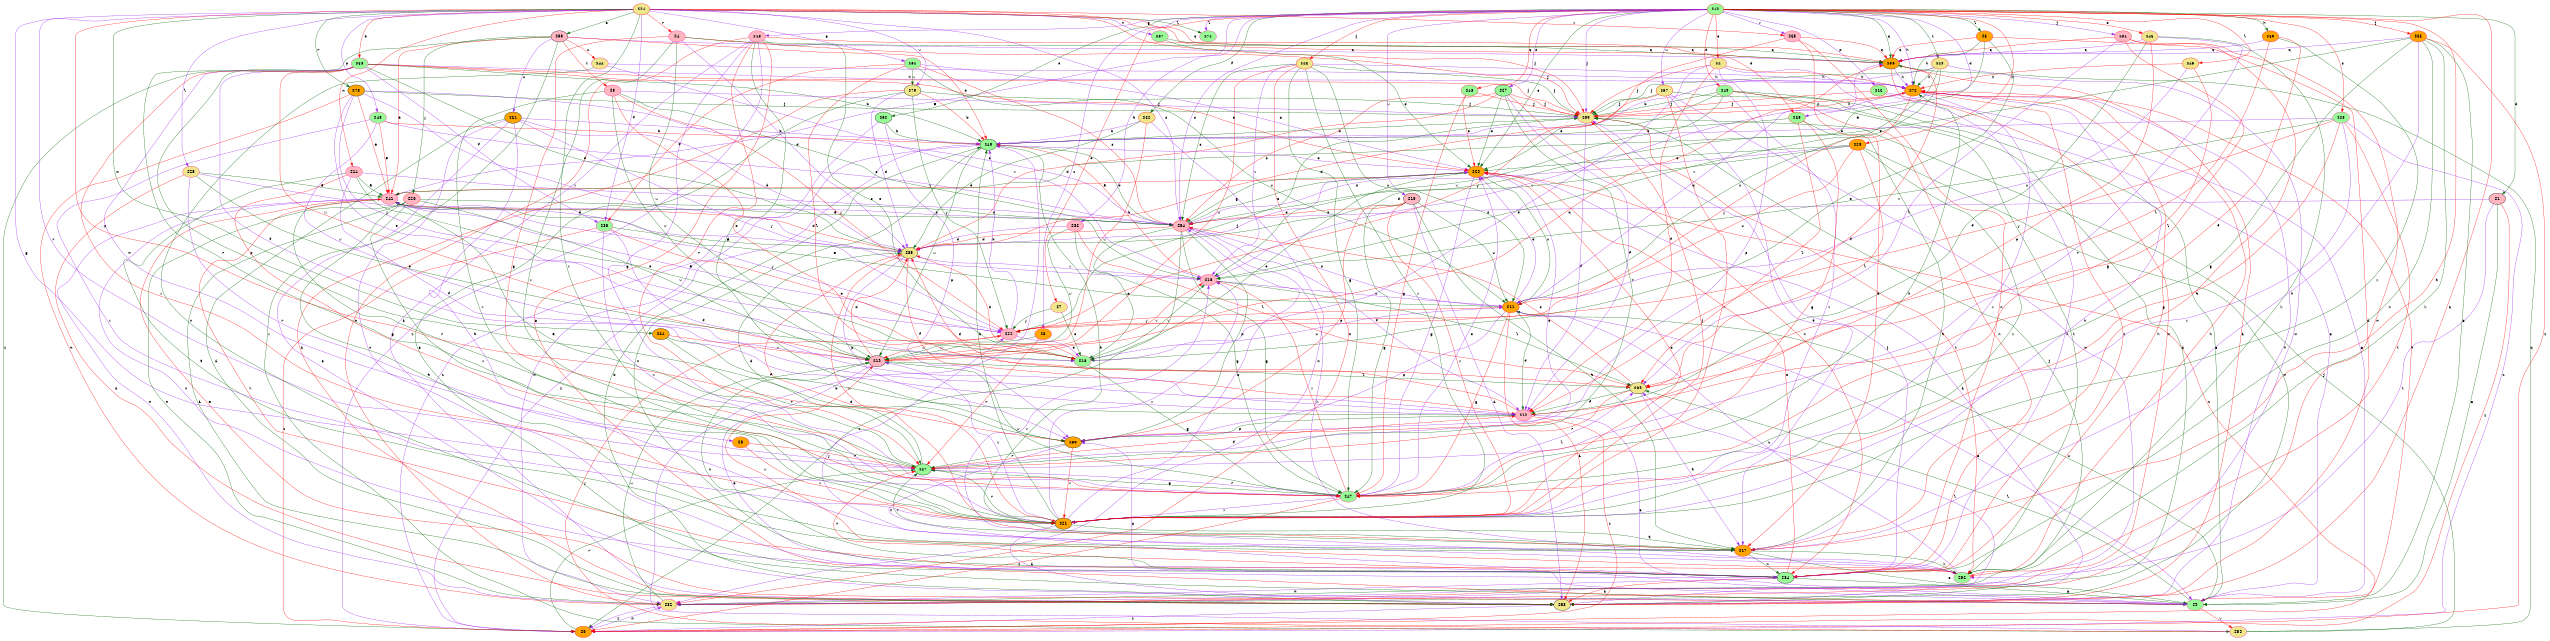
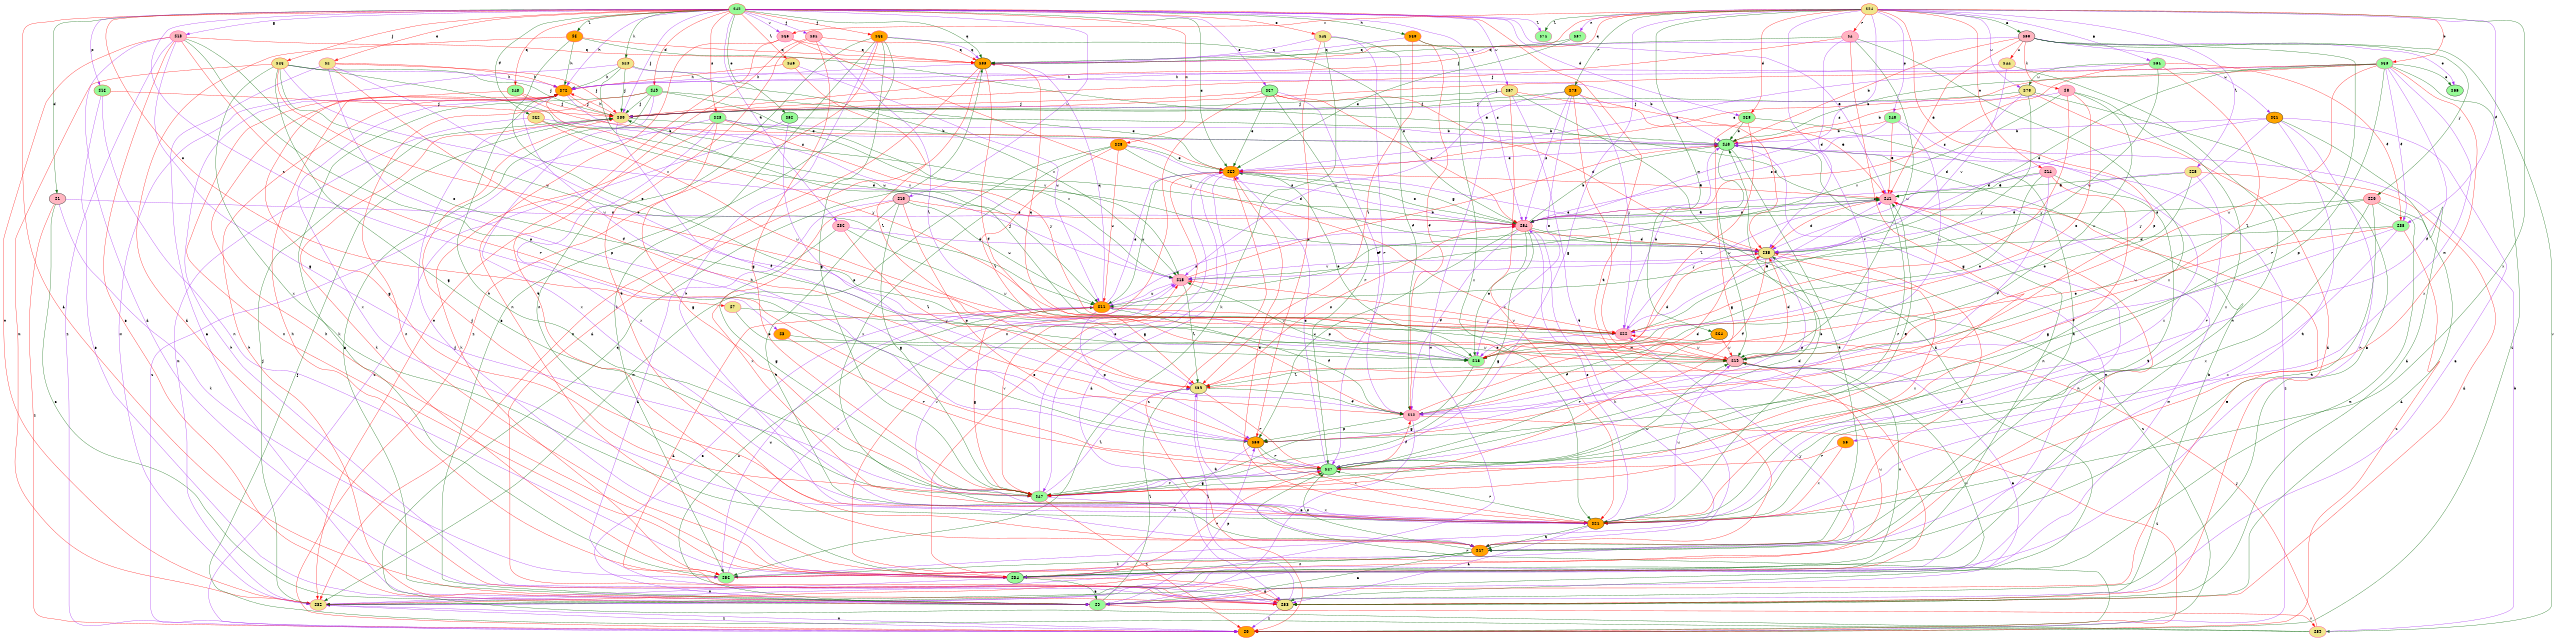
  strict digraph {
    fontname="DejaVu Sans Mono"
    node [color=deeppink fillcolor=palegreen fontname="DejaVu Sans Mono" style=filled]
    edge [color=darkgreen fontname="DejaVu Sans Mono"]
    S42 [color=red]
    S46 [fillcolor=khaki]
    S2 [fillcolor=khaki]
    S69 [color=red fillcolor=orange]
    S49
    S1 [color=black fillcolor=lightpink]
    S68 [color=red]
    S41 [fillcolor=lightpink]
    S62 [color=red fillcolor=khaki]
    S13 [fillcolor=lightpink]
    S60 [fillcolor=orange]
    S72 [color=red fillcolor=orange]
    S53 [color=black fillcolor=khaki]
    S66 [fillcolor=orange]
    S31 [color=red fillcolor=lightpink]
    S26 [color=red fillcolor=khaki]
    S30 [fillcolor=khaki]
    S29 [color=red fillcolor=khaki]
    S45 [color=red fillcolor=khaki]
    S6 [fillcolor=orange]
    S71
    S28 [color=red fillcolor=orange]
    S52 [color=black]
    S7 [fillcolor=khaki]
    S16 [color=red]
    S43 [color=red]
    S33 [color=black fillcolor=orange]
    S23
    S67 [color=black]
    S54 [color=red fillcolor=lightpink]
    S36 [fillcolor=lightpink]
    S17 [color=red fillcolor=orange]
    S65 [fillcolor=lightpink]
    S10 [color=black fillcolor=lightpink]
    S57 [color=red fillcolor=khaki]
    S3 [fillcolor=orange]
    S50 [color=black fillcolor=orange]
    S27 [color=black]
    S12 [fillcolor=lightpink]
    S56
    S9
    S18
    S47
    S11 [color=red fillcolor=orange]
    S0 [color=red fillcolor=orange]
    S21 [color=black fillcolor=orange]
    S34 [color=black]
    S15 [fillcolor=lightpink]
    S40 [color=black]
    S39 [color=black fillcolor=khaki]
    S35 [color=black fillcolor=khaki]
    S32 [fillcolor=khaki]
    S22 [fillcolor=lightpink]
    S19 [color=black fillcolor=lightpink]
    S24 [color=red fillcolor=khaki]
    S58 [color=black fillcolor=lightpink]
    S51
    S63
    S38
    S25 [fillcolor=khaki]
    S64 [color=black fillcolor=orange]
    S14 [fillcolor=lightpink]
    S37
    S48
    S73 [color=black fillcolor=orange]
    S4 [fillcolor=lightpink]
    S70 [color=black fillcolor=khaki]
    S8 [fillcolor=lightpink]
+   S55 [color=black]
    S44 [fillcolor=khaki]
    S61 [color=black fillcolor=orange]
    S59 [fillcolor=khaki]
    S20 [color=red fillcolor=lightpink]
    S5 [fillcolor=orange]
    S42 -> S46 [color=red label=c]
    S42 -> S2 [color=red label=c]
    S42 -> S69 [label=c]
    S42 -> S49 [color=red label=d]
    S42 -> S1 [label=d]
    S42 -> S68 [color=purple label=d]
    S42 -> S41 [color=purple label=e]
    S42 -> S62 [label=f]
    S42 -> S13 [color=purple label=g]
    S42 -> S60 [label=h]
    S42 -> S72 [color=purple label=h]
    S42 -> S53 [color=red label=i]
    S42 -> S66 [color=red label=j]
    S42 -> S31 [color=purple label=j]
    S42 -> S26 [color=red label=j]
    S42 -> S30 [color=purple label=j]
    S42 -> S29 [label=k]
    S42 -> S45 [color=red label=l]
    S42 -> S6 [label=l]
    S42 -> S71 [color=purple label=l]
    S42 -> S28 [color=red label=m]
    S42 -> S52 [label=o]
    S42 -> S7 [color=red label=o]
    S42 -> S16 [color=purple label=p]
    S42 -> S43 [color=red label=q]
    S42 -> S33 [label=q]
    S42 -> S23 [color=red label=s]
    S42 -> S67 [color=purple label=s]
    S42 -> S54 [color=purple label=s]
    S42 -> S36 [color=purple label=t]
    S42 -> S17 [color=red label=t]
    S42 -> S65 [color=purple label=v]
    S42 -> S10 [color=purple label=w]
    S42 -> S57 [color=purple label=w]
    S42 -> S3 [color=purple label=z]
    S46 -> S33 [color=purple label=q]
    S46 -> S50 [color=red label=p]
    S46 -> S27 [color=purple label=r]
    S46 -> S12 [label=f]
    S46 -> S56 [label=k]
    S2 -> S72 [color=red label=h]
    S2 -> S30 [color=red label=j]
    S2 -> S50 [color=purple label=p]
    S2 -> S12 [color=red label=f]
    S2 -> S9 [color=purple label=a]
    S2 -> S18 [color=purple label=o]
    S69 -> S41 [color=red label=e]
    S69 -> S53 [color=purple label=i]
    S69 -> S54 [label=g]
    S69 -> S18 [label=o]
    S69 -> S47 [color=purple label=g]
    S69 -> S11 [label=u]
    S69 -> S0 [color=red label=z]
    S49 -> S69 [label=c]
    S49 -> S30 [label=j]
    S49 -> S56 [label=k]
    S49 -> S9 [label=a]
    S49 -> S21 [color=purple label=x]
    S49 -> S34 [color=red label=n]
    S49 -> S15 [label=v]
    S1 -> S54 [color=purple label=s]
    S1 -> S56 [color=purple label=k]
    S1 -> S9 [label=a]
    S1 -> S0 [color=red label=z]
    S68 -> S17 [label=t]
    S68 -> S47 [color=red label=g]
    S68 -> S40 [label=b]
    S68 -> S39 [color=red label=l]
    S41 -> S54 [color=purple label=s]
    S41 -> S27 [label=r]
    S41 -> S56 [color=red label=k]
    S41 -> S34 [color=purple label=n]
    S41 -> S35 [color=red label=d]
    S41 -> S32 [color=purple label=m]
    S41 -> S22 [color=purple label=y]
    S62 -> S40 [color=purple label=b]
    S62 -> S35 [label=d]
    S62 -> S32 [color=purple label=m]
    S62 -> S19 [color=red label=w]
    S13 -> S53 [color=purple label=i]
    S13 -> S33 [color=red label=q]
    S13 -> S50 [label=p]
    S13 -> S27 [color=red label=r]
    S13 -> S9 [color=red label=a]
    S13 -> S18 [label=o]
    S13 -> S47 [color=purple label=g]
    S13 -> S0 [color=purple label=z]
    S13 -> S32 [color=red label=m]
    S60 -> S33 [color=purple label=q]
    S60 -> S12 [color=red label=f]
    S60 -> S21 [label=x]
    S60 -> S39 [color=red label=l]
    S72 -> S30 [color=red label=j]
    S72 -> S21 [color=purple label=x]
    S72 -> S34 [color=red label=n]
    S72 -> S15 [color=purple label=v]
    S72 -> S22 [color=red label=y]
    S53 -> S72 [color=purple label=h]
    S53 -> S0 [color=purple label=z]
    S53 -> S40 [label=b]
    S53 -> S39 [color=purple label=l]
    S66 -> S33 [color=purple label=q]
    S66 -> S54 [label=s]
    S66 -> S17 [color=purple label=h]
    S66 -> S56 [label=k]
    S66 -> S9 [label=a]
    S66 -> S47 [label=g]
    S66 -> S0 [color=red label=z]
    S66 -> S34 [label=n]
    S31 -> S33 [color=red label=q]
    S31 -> S17 [color=red label=t]
    S31 -> S47 [color=red label=g]
    S31 -> S39 [color=purple label=l]
    S31 -> S32 [color=red label=m]
    S26 -> S72 [color=purple label=h]
    S26 -> S30 [label=j]
    S26 -> S54 [label=s]
    S26 -> S47 [label=g]
    S26 -> S11 [label=u]
    S26 -> S21 [label=x]
    S26 -> S15 [color=purple label=v]
    S26 -> S32 [color=red label=m]
    S26 -> S19 [color=red label=w]
    S30 -> S72 [color=red label=h]
    S30 -> S12 [color=purple label=f]
    S30 -> S56 [color=red label=k]
    S30 -> S40 [label=b]
    S29 -> S72 [label=h]
    S29 -> S30 [label=j]
    S29 -> S11 [label=u]
    S29 -> S15 [label=v]
    S29 -> S40 [color=purple label=b]
    S29 -> S32 [color=purple label=m]
    S45 -> S72 [color=red label=h]
    S45 -> S11 [color=purple label=u]
    S45 -> S39 [color=red label=l]
    S6 -> S41 [label=e]
    S6 -> S72 [label=h]
    S6 -> S53 [color=red label=i]
    S6 -> S33 [color=red label=q]
    S6 -> S18 [label=o]
    S28 -> S69 [label=c]
    S28 -> S54 [color=purple label=s]
    S28 -> S11 [color=red label=u]
    S28 -> S21 [label=x]
    S28 -> S39 [color=red label=l]
    S28 -> S35 [label=d]
    S28 -> S32 [label=m]
    S52 -> S50 [color=purple label=p]
    S52 -> S0 [color=purple label=z]
    S52 -> S40 [label=b]
    S7 -> S18 [label=o]
    S7 -> S22 [label=y]
    S16 -> S30 [color=red label=j]
    S16 -> S9 [color=purple label=a]
    S16 -> S34 [color=purple label=n]
    S43 -> S69 [color=red label=c]
    S43 -> S30 [color=red label=j]
    S43 -> S47 [color=red label=g]
    S33 -> S72 [color=purple label=h]
    S33 -> S53 [color=red label=i]
    S33 -> S12 [color=red label=f]
    S33 -> S32 [color=red label=m]
    S23 -> S56 [color=red label=k]
    S23 -> S47 [color=red label=g]
    S23 -> S0 [color=purple label=z]
    S23 -> S21 [color=purple label=x]
    S23 -> S15 [label=v]
    S23 -> S40 [color=purple label=b]
    S23 -> S22 [color=red label=y]
    S67 -> S69 [label=c]
    S67 -> S30 [color=red label=j]
    S67 -> S54 [color=red label=s]
    S67 -> S27 [label=r]
    S67 -> S12 [color=purple label=f]
    S67 -> S34 [color=red label=n]
    S67 -> S35 [color=red label=d]
    S54 -> S69 [label=c]
    S54 -> S41 [label=e]
    S54 -> S50 [label=p]
    S54 -> S12 [color=purple label=f]
    S54 -> S56 [color=purple label=k]
    S54 -> S18 [label=o]
    S54 -> S47 [label=g]
    S54 -> S0 [label=z]
    S54 -> S40 [label=b]
    S54 -> S35 [color=red label=d]
    S36 -> S47 [label=g]
    S36 -> S39 [color=red label=l]
    S36 -> S35 [color=purple label=d]
    S36 -> S19 [label=w]
-   S17 -> S72 [color=purple label=h]
-   S17 -> S27 [label=r]
+   S27 -> S72 [color=purple label=h]
+   S17 -> S27 [label=s]
    S17 -> S56 [label=k]
    S17 -> S9 [label=a]
    S17 -> S34 [label=n]
    S17 -> S35 [color=red label=d]
    S65 -> S33 [color=red label=q]
    S65 -> S17 [color=red label=t]
    S65 -> S34 [color=red label=n]
    S65 -> S22 [color=red label=y]
    S10 -> S53 [color=purple label=i]
    S10 -> S54 [color=red label=s]
    S10 -> S17 [label=t]
    S10 -> S50 [color=red label=p]
    S10 -> S47 [label=g]
    S10 -> S11 [label=u]
    S10 -> S21 [color=red label=x]
    S57 -> S53 [label=i]
    S57 -> S30 [label=j]
    S57 -> S17 [color=purple label=t]
    S57 -> S21 [color=red label=x]
    S57 -> S35 [color=red label=d]
    S57 -> S32 [color=purple label=m]
    S3 -> S27 [color=red label=r]
    S3 -> S19 [label=w]
    S50 -> S27 [label=r]
    S50 -> S21 [color=red label=x]
    S50 -> S34 [color=purple label=n]
    S27 -> S69 [color=purple label=c]
    S27 -> S41 [label=e]
    S27 -> S12 [color=red label=f]
    S27 -> S47 [label=g]
    S27 -> S35 [label=d]
    S12 -> S50 [label=p]
    S12 -> S9 [color=purple label=a]
    S12 -> S0 [color=red label=z]
    S12 -> S35 [color=red label=d]
    S56 -> S72 [color=red label=h]
    S56 -> S11 [color=purple label=u]
    S56 -> S15 [color=purple label=v]
    S56 -> S22 [color=purple label=y]
    S56 -> S19 [color=red label=w]
    S9 -> S41 [color=red label=e]
    S9 -> S72 [color=red label=h]
    S9 -> S50 [color=purple label=p]
    S9 -> S11 [label=u]
    S9 -> S39 [label=l]
    S9 -> S59 [color=red label=v]
    S18 -> S47 [label=g]
    S18 -> S11 [color=purple label=u]
    S18 -> S15 [label=v]
    S18 -> S35 [color=red label=d]
    S47 -> S69 [color=purple label=c]
    S47 -> S72 [label=h]
    S47 -> S27 [color=purple label=r]
    S47 -> S0 [color=red label=z]
    S47 -> S21 [color=purple label=x]
    S47 -> S15 [color=red label=v]
    S47 -> S39 [color=purple label=l]
    S47 -> S19 [label=w]
    S11 -> S69 [color=purple label=c]
    S11 -> S41 [label=e]
    S11 -> S53 [color=red label=i]
    S11 -> S33 [color=purple label=q]
    S11 -> S54 [color=purple label=s]
    S11 -> S50 [color=purple label=p]
    S11 -> S12 [label=f]
    S11 -> S9 [color=purple label=a]
    S11 -> S47 [color=red label=g]
    S11 -> S22 [color=red label=y]
    S0 -> S27 [label=r]
    S0 -> S32 [color=purple label=m]
    S21 -> S69 [color=red label=c]
    S21 -> S53 [color=purple label=i]
    S21 -> S30 [color=red label=j]
    S21 -> S54 [color=purple label=s]
    S21 -> S17 [label=t]
    S21 -> S27 [label=r]
    S21 -> S15 [color=purple label=v]
    S21 -> S40 [label=b]
    S21 -> S19 [color=purple label=w]
    S34 -> S69 [color=red label=c]
    S34 -> S72 [color=red label=h]
    S34 -> S53 [color=red label=i]
    S34 -> S30 [color=purple label=j]
    S34 -> S27 [color=red label=r]
    S34 -> S9 [label=a]
    S34 -> S32 [color=purple label=m]
    S15 -> S11 [color=purple label=u]
    S15 -> S40 [color=red label=b]
    S15 -> S39 [label=l]
    S40 -> S69 [color=purple label=c]
    S40 -> S17 [label=t]
    S40 -> S0 [color=purple label=z]
    S40 -> S34 [label=n]
    S40 -> S32 [color=purple label=m]
    S40 -> S19 [label=w]
    S39 -> S54 [color=red label=s]
    S39 -> S17 [color=purple label=t]
    S39 -> S27 [color=red label=r]
    S39 -> S12 [label=f]
    S35 -> S69 [color=purple label=c]
    S35 -> S50 [color=purple label=p]
    S35 -> S12 [color=red label=f]
    S35 -> S21 [color=red label=x]
    S35 -> S15 [color=purple label=v]
    S32 -> S30 [label=j]
    S32 -> S0 [color=purple label=z]
    S32 -> S19 [label=w]
    S22 -> S41 [color=purple label=e]
    S22 -> S30 [label=j]
    S22 -> S18 [color=purple label=o]
    S22 -> S40 [color=purple label=b]
    S22 -> S19 [color=red label=w]
    S19 -> S33 [color=red label=q]
    S19 -> S9 [color=purple label=a]
    S19 -> S34 [label=n]
    S19 -> S15 [color=red label=v]
    S19 -> S39 [label=l]
    S19 -> S35 [color=red label=d]
    S24 -> S68 [color=red label=d]
    S24 -> S30 [color=red label=j]
    S24 -> S71 [label=l]
    S24 -> S33 [color=red label=q]
    S24 -> S54 [color=purple label=s]
    S24 -> S65 [color=red label=v]
    S24 -> S50 [color=red label=p]
    S24 -> S27 [color=purple label=r]
    S24 -> S47 [color=purple label=g]
    S24 -> S21 [label=x]
    S24 -> S58 [label=a]
    S24 -> S51 [color=purple label=a]
    S24 -> S63 [color=red label=b]
    S24 -> S38 [color=purple label=f]
    S24 -> S25 [color=purple label=l]
    S24 -> S64 [label=m]
    S24 -> S14 [color=red label=m]
    S24 -> S37 [color=purple label=n]
    S24 -> S48 [color=purple label=p]
    S24 -> S73 [label=r]
    S24 -> S4 [color=red label=r]
    S24 -> S70 [color=purple label=w]
    S58 -> S41 [color=red label=e]
    S58 -> S33 [color=purple label=q]
    S58 -> S27 [label=r]
    S58 -> S40 [color=red label=b]
    S58 -> S8 [color=red label=k]
+   S58 -> S55 [color=purple label=o]
    S58 -> S44 [color=red label=u]
    S58 -> S61 [color=purple label=u]
    S58 -> S59 [label=v]
    S58 -> S20 [label=y]
    S51 -> S69 [color=purple label=c]
    S51 -> S54 [color=red label=s]
    S51 -> S11 [label=u]
    S51 -> S39 [color=red label=l]
    S51 -> S38 [color=red label=f]
    S51 -> S70 [label=w]
    S63 -> S69 [color=red label=c]
    S63 -> S72 [color=purple label=h]
    S63 -> S30 [color=red label=j]
    S63 -> S50 [label=p]
    S63 -> S12 [color=purple label=f]
    S63 -> S0 [label=z]
    S63 -> S21 [color=red label=x]
    S63 -> S40 [label=b]
    S63 -> S35 [label=d]
    S63 -> S19 [color=red label=w]
    S63 -> S38 [color=purple label=f]
+   S63 -> S55 [label=o]
    S63 -> S5 [color=purple label=m]
    S38 -> S12 [color=purple label=f]
    S38 -> S18 [color=red label=o]
    S38 -> S0 [color=red label=z]
    S38 -> S21 [color=purple label=x]
    S38 -> S35 [label=d]
    S25 -> S41 [label=e]
    S25 -> S53 [color=red label=i]
    S25 -> S27 [color=purple label=r]
    S25 -> S18 [label=o]
    S25 -> S35 [color=purple label=d]
    S64 -> S27 [label=r]
    S64 -> S12 [label=f]
    S64 -> S19 [color=red label=w]
    S14 -> S41 [label=e]
    S14 -> S54 [color=purple label=s]
    S14 -> S17 [label=t]
    S14 -> S12 [color=purple label=f]
    S14 -> S18 [label=o]
    S14 -> S47 [color=red label=g]
    S37 -> S69 [label=c]
    S37 -> S33 [label=q]
    S48 -> S41 [color=red label=e]
    S48 -> S54 [color=purple label=s]
    S48 -> S21 [color=purple label=x]
    S48 -> S40 [color=red label=b]
    S48 -> S19 [color=purple label=w]
    S73 -> S41 [color=red label=e]
    S73 -> S30 [label=j]
    S73 -> S54 [color=purple label=s]
    S73 -> S18 [color=purple label=o]
    S73 -> S15 [color=purple label=v]
    S73 -> S32 [color=red label=m]
    S73 -> S22 [color=purple label=y]
    S4 -> S30 [color=red label=j]
    S4 -> S33 [label=q]
    S4 -> S47 [color=red label=g]
    S4 -> S21 [label=x]
    S4 -> S35 [color=purple label=d]
    S4 -> S19 [label=w]
    S70 -> S53 [color=red label=i]
    S70 -> S30 [label=j]
    S70 -> S9 [label=a]
    S70 -> S40 [color=red label=b]
    S70 -> S35 [color=purple label=d]
    S70 -> S22 [label=y]
    S8 -> S30 [color=purple label=j]
    S8 -> S18 [color=red label=o]
    S8 -> S21 [label=x]
    S8 -> S15 [label=v]
    S8 -> S22 [color=red label=y]
    S8 -> S19 [label=w]
    S44 -> S72 [color=purple label=h]
    S44 -> S34 [label=n]
    S44 -> S15 [color=purple label=v]
    S61 -> S53 [label=i]
    S61 -> S17 [color=purple label=t]
    S61 -> S9 [color=purple label=a]
    S61 -> S34 [color=purple label=n]
    S61 -> S40 [color=purple label=b]
    S61 -> S35 [color=purple label=d]
    S61 -> S22 [color=purple label=y]
    S59 -> S30 [label=j]
    S59 -> S33 [label=q]
    S59 -> S40 [color=purple label=b]
    S59 -> S22 [color=red label=y]
    S20 -> S53 [label=i]
    S20 -> S54 [label=s]
    S20 -> S17 [label=t]
    S20 -> S21 [label=x]
    S20 -> S32 [label=m]
    S20 -> S19 [label=w]
    S5 -> S27 [color=red label=r]
    S5 -> S21 [color=red label=x]
  }
